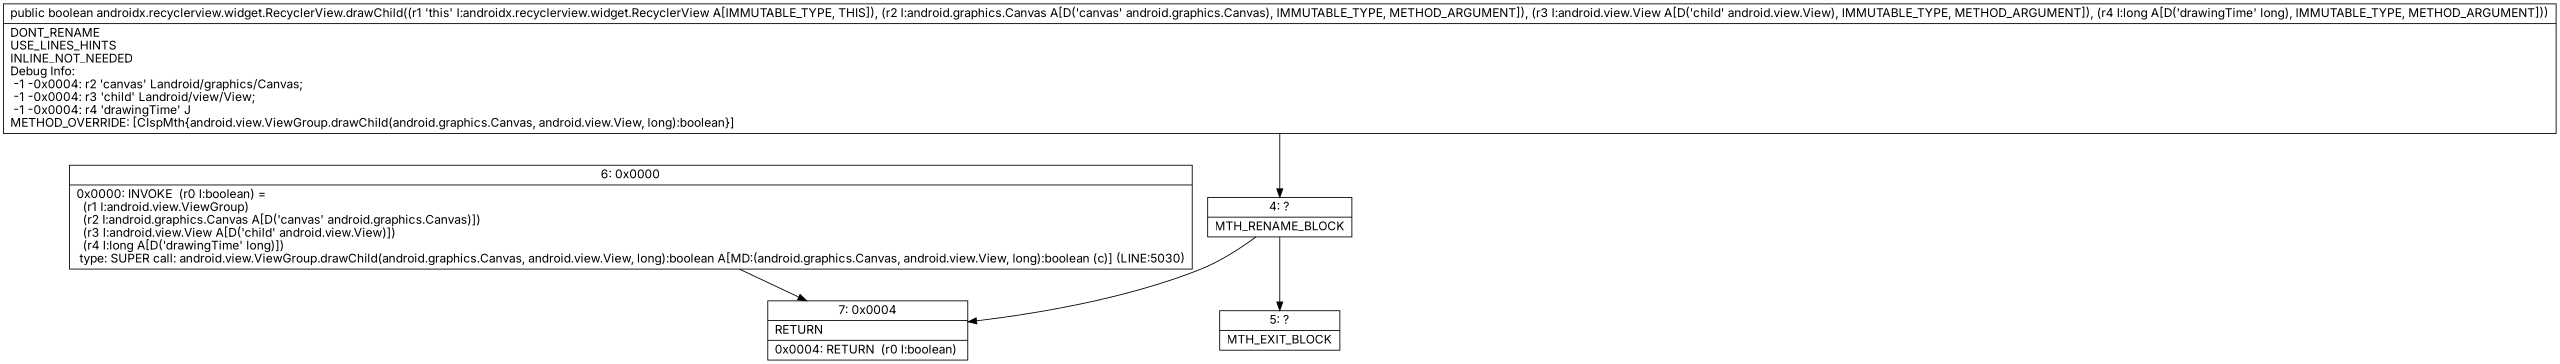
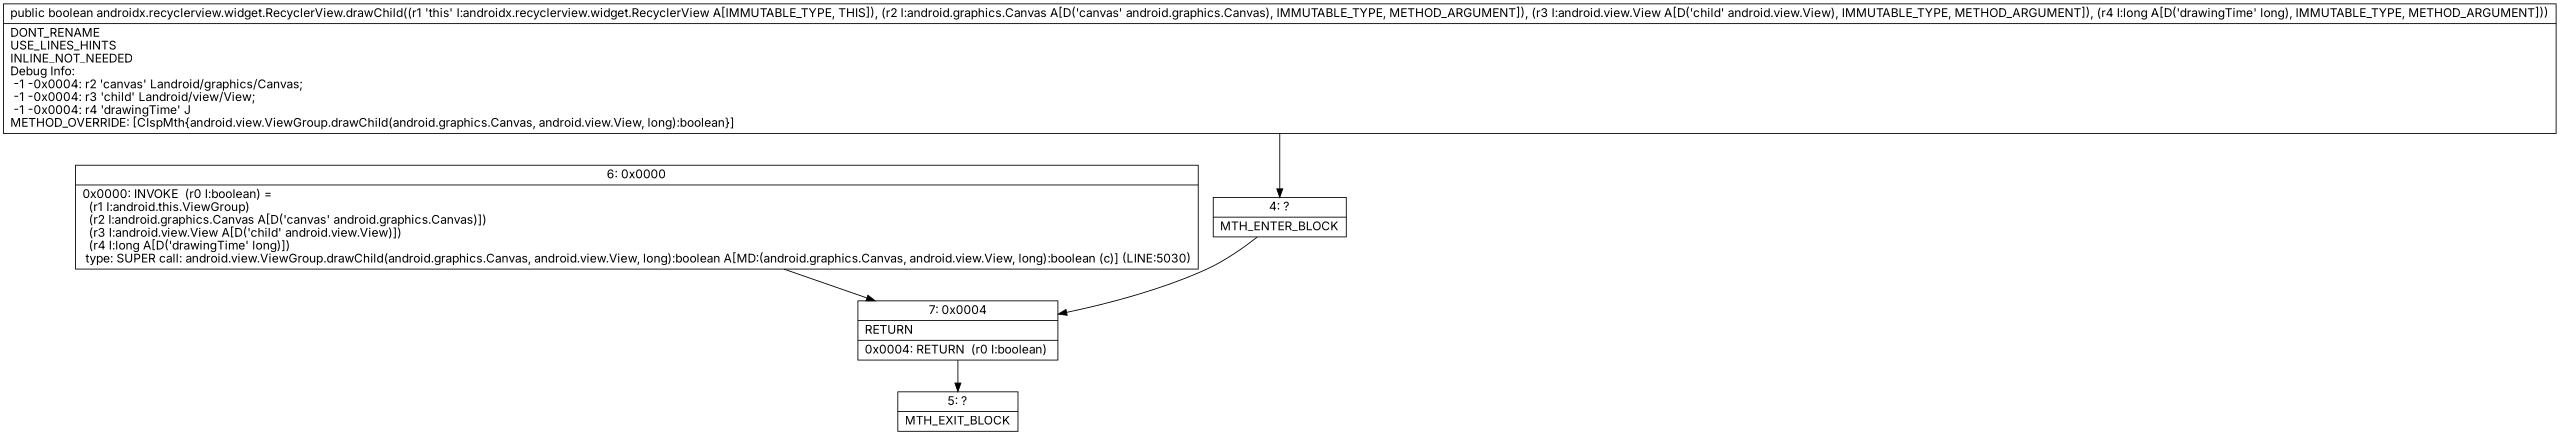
  digraph {
    fontname=Inter
    node [fontname=Inter shape=record]
    edge [fontname=Inter]
-   n1 [label="{4\:\ ?|MTH_RENAME_BLOCK\l}"]
+   n1 [label="{4\:\ ?|MTH_ENTER_BLOCK\l}"]
    n2 [label="{7\:\ 0x0004|RETURN\l|0x0004: RETURN  (r0 I:boolean) \l}"]
-   n3 [label="{6\:\ 0x0000|0x0000: INVOKE  (r0 I:boolean) = \l  (r1 I:android.view.ViewGroup)\l  (r2 I:android.graphics.Canvas A[D('canvas' android.graphics.Canvas)])\l  (r3 I:android.view.View A[D('child' android.view.View)])\l  (r4 I:long A[D('drawingTime' long)])\l type: SUPER call: android.view.ViewGroup.drawChild(android.graphics.Canvas, android.view.View, long):boolean A[MD:(android.graphics.Canvas, android.view.View, long):boolean (c)] (LINE:5030)\l}"]
+   n3 [label="{6\:\ 0x0000|0x0000: INVOKE  (r0 I:boolean) = \l  (r1 I:android.this.ViewGroup)\l  (r2 I:android.graphics.Canvas A[D('canvas' android.graphics.Canvas)])\l  (r3 I:android.view.View A[D('child' android.view.View)])\l  (r4 I:long A[D('drawingTime' long)])\l type: SUPER call: android.view.ViewGroup.drawChild(android.graphics.Canvas, android.view.View, long):boolean A[MD:(android.graphics.Canvas, android.view.View, long):boolean (c)] (LINE:5030)\l}"]
    n4 [label="{5\:\ ?|MTH_EXIT_BLOCK\l}"]
    n5 [label="{public boolean androidx.recyclerview.widget.RecyclerView.drawChild((r1 'this' I:androidx.recyclerview.widget.RecyclerView A[IMMUTABLE_TYPE, THIS]), (r2 I:android.graphics.Canvas A[D('canvas' android.graphics.Canvas), IMMUTABLE_TYPE, METHOD_ARGUMENT]), (r3 I:android.view.View A[D('child' android.view.View), IMMUTABLE_TYPE, METHOD_ARGUMENT]), (r4 I:long A[D('drawingTime' long), IMMUTABLE_TYPE, METHOD_ARGUMENT]))  | DONT_RENAME\lUSE_LINES_HINTS\lINLINE_NOT_NEEDED\lDebug Info:\l  \-1 \-0x0004: r2 'canvas' Landroid\/graphics\/Canvas;\l  \-1 \-0x0004: r3 'child' Landroid\/view\/View;\l  \-1 \-0x0004: r4 'drawingTime' J\lMETHOD_OVERRIDE: [ClspMth\{android.view.ViewGroup.drawChild(android.graphics.Canvas, android.view.View, long):boolean\}]\l}"]
    n1 -> n2
-   n1 -> n4
+   n2 -> n4
    n3 -> n2
    n5 -> n1
  }
